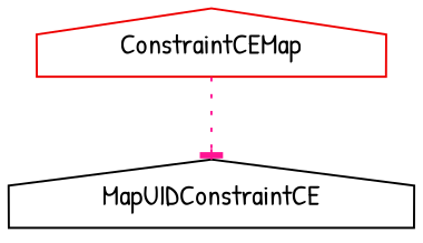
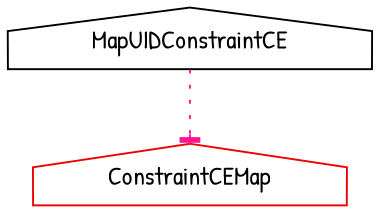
  digraph {
    fontname="Patrick Hand"
    node [shape=house fontname="Patrick Hand"]
    n1 [color=red2 label=ConstraintCEMap]
    MapUIDConstraintCE
-   n1 -> MapUIDConstraintCE [color=deeppink style=dotted arrowhead=tee fontname="Patrick Hand"]
+   MapUIDConstraintCE -> n1 [color=deeppink style=dotted arrowhead=tee fontname="Patrick Hand"]
  }
